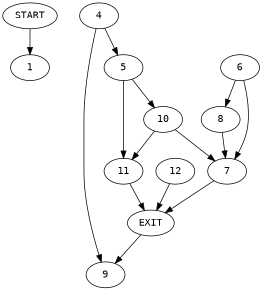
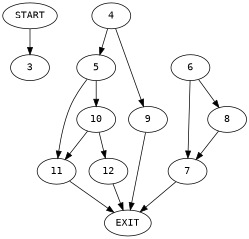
  digraph {
    fontname="DejaVu Sans Mono"
    node [fontname="DejaVu Sans Mono"]
    edge [fontname="DejaVu Sans Mono"]
    n1 [label=START]
-   1
+   1 [label=3]
    n3 [label=EXIT]
    4
    5
    9
    10
    11
    6
    7
    8
    12
    n1 -> 1
    4 -> 5
    4 -> 9
    5 -> 10
    5 -> 11
-   n3 -> 9
+   9 -> n3
    10 -> 11
-   10 -> 7
+   10 -> 12
    11 -> n3
    6 -> 7
    6 -> 8
    7 -> n3
    8 -> 7
    12 -> n3
  }
